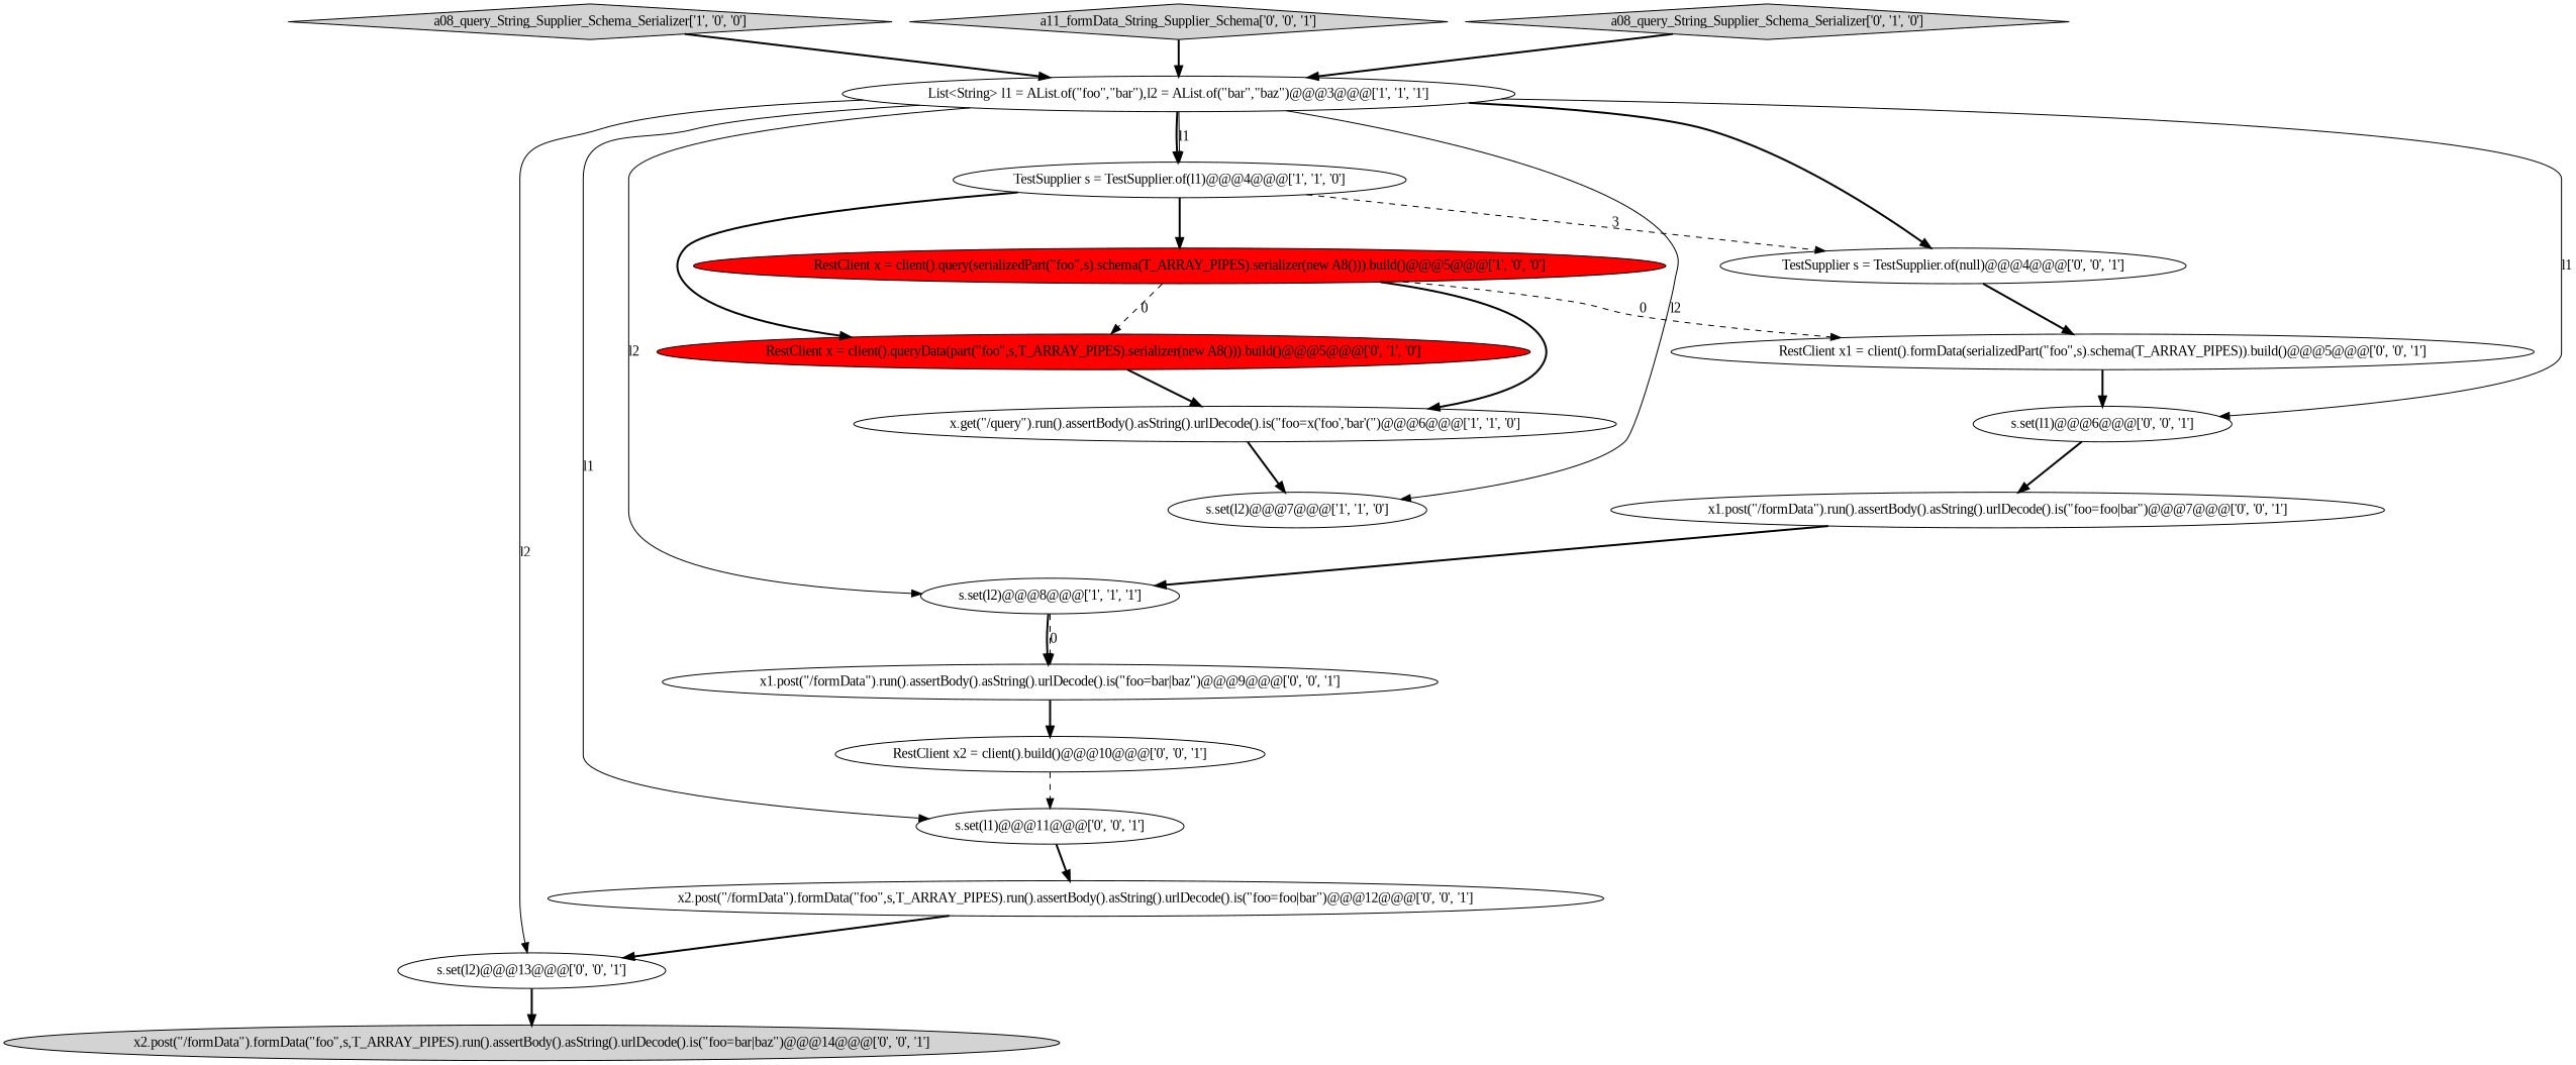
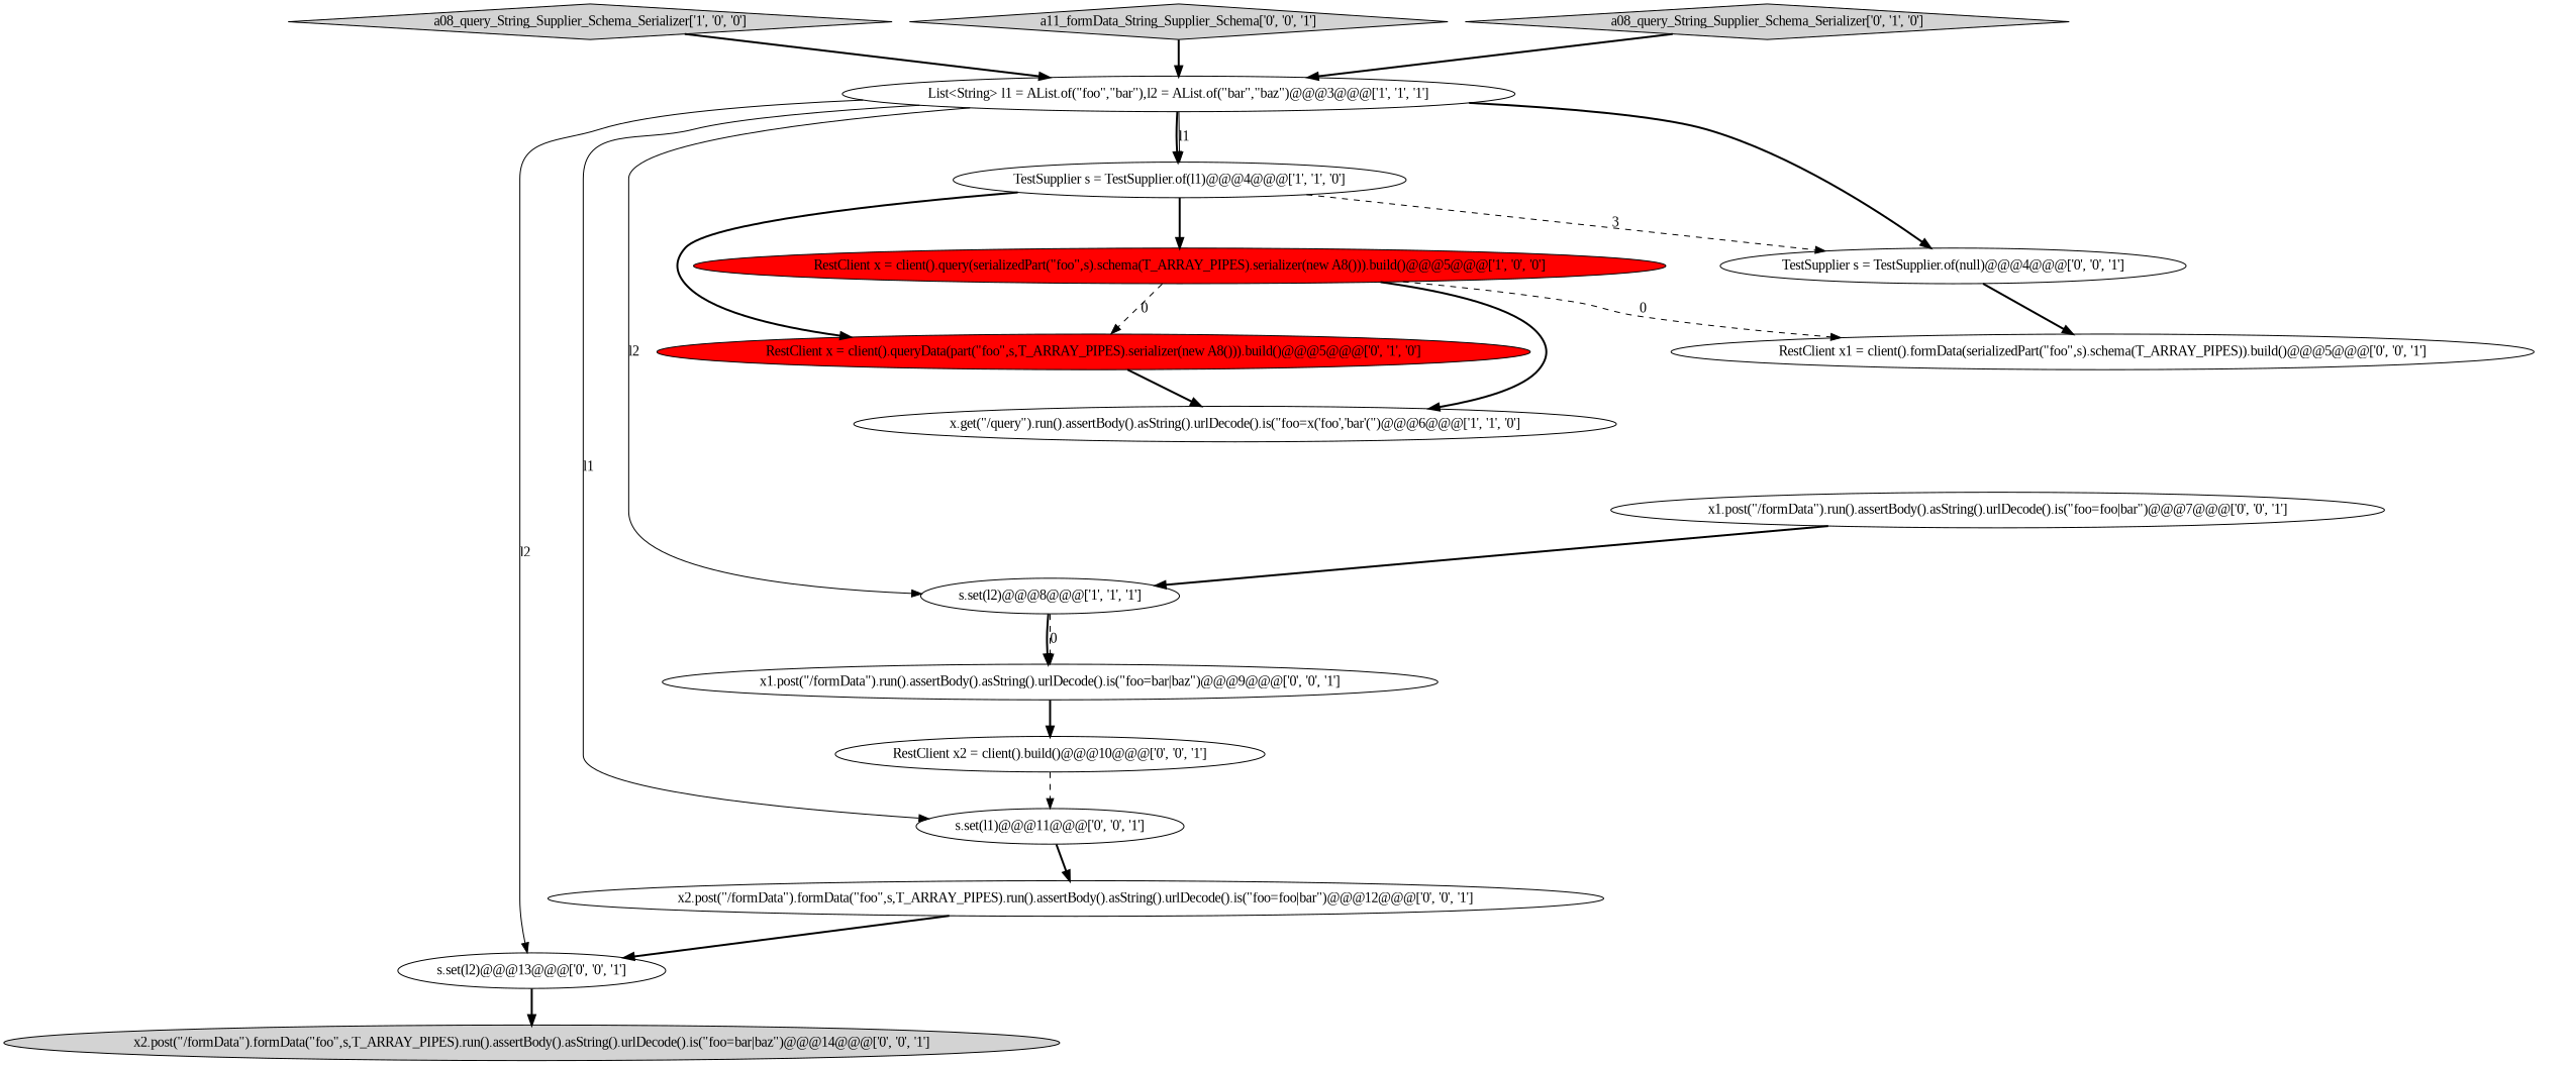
  digraph {
    fontname="Liberation Serif"
    node [fillcolor=white fontname="Liberation Serif" shape=ellipse style=filled]
    edge [fontname="Liberation Serif" style=bold]
    n1 [label="RestClient x1 = client().formData(serializedPart(\"foo\",s).schema(T_ARRAY_PIPES)).build()@@@5@@@['0', '0', '1']"]
-   n2 [label="s.set(l1)@@@6@@@['0', '0', '1']"]
    n3 [label="x1.post(\"/formData\").run().assertBody().asString().urlDecode().is(\"foo=foo|bar\")@@@7@@@['0', '0', '1']"]
    n4 [fillcolor=red label="RestClient x = client().query(serializedPart(\"foo\",s).schema(T_ARRAY_PIPES).serializer(new A8())).build()@@@5@@@['1', '0', '0']"]
    n5 [fillcolor=red label="RestClient x = client().queryData(part(\"foo\",s,T_ARRAY_PIPES).serializer(new A8())).build()@@@5@@@['0', '1', '0']"]
    n6 [label="x.get(\"/query\").run().assertBody().asString().urlDecode().is(\"foo=x('foo','bar'(\")@@@6@@@['1', '1', '0']"]
-   n7 [label="s.set(l2)@@@7@@@['1', '1', '0']"]
    n8 [label="TestSupplier s = TestSupplier.of(l1)@@@4@@@['1', '1', '0']"]
    n9 [label="TestSupplier s = TestSupplier.of(null)@@@4@@@['0', '0', '1']"]
    n10 [label="s.set(l2)@@@13@@@['0', '0', '1']"]
    n11 [fillcolor=lightgray label="x2.post(\"/formData\").formData(\"foo\",s,T_ARRAY_PIPES).run().assertBody().asString().urlDecode().is(\"foo=bar|baz\")@@@14@@@['0', '0', '1']"]
    n12 [label="s.set(l2)@@@8@@@['1', '1', '1']"]
    n13 [label="x1.post(\"/formData\").run().assertBody().asString().urlDecode().is(\"foo=bar|baz\")@@@9@@@['0', '0', '1']"]
    n14 [fillcolor=lightgray label="a08_query_String_Supplier_Schema_Serializer['1', '0', '0']" shape=diamond]
    n15 [label="List<String> l1 = AList.of(\"foo\",\"bar\"),l2 = AList.of(\"bar\",\"baz\")@@@3@@@['1', '1', '1']"]
    n16 [label="s.set(l1)@@@11@@@['0', '0', '1']"]
    n17 [fillcolor=lightgray label="a11_formData_String_Supplier_Schema['0', '0', '1']" shape=diamond]
    n18 [label="x2.post(\"/formData\").formData(\"foo\",s,T_ARRAY_PIPES).run().assertBody().asString().urlDecode().is(\"foo=foo|bar\")@@@12@@@['0', '0', '1']"]
    n19 [fillcolor=lightgray label="a08_query_String_Supplier_Schema_Serializer['0', '1', '0']" shape=diamond]
    n20 [label="RestClient x2 = client().build()@@@10@@@['0', '0', '1']"]
-   n1 -> n2
-   n2 -> n3
    n3 -> n12
    n4 -> n1 [label=0 style=dashed]
    n4 -> n5 [label=0 style=dashed]
    n4 -> n6
    n5 -> n6
-   n6 -> n7
    n8 -> n4
    n8 -> n5
    n8 -> n9 [label=3 style=dashed]
    n9 -> n1
    n10 -> n11
    n12 -> n13 [label=0 style=dashed]
    n12 -> n13
    n13 -> n20
    n14 -> n15
-   n15 -> n2 [label=l1 style=solid]
-   n15 -> n7 [label=l2 style=solid]
    n15 -> n8
    n15 -> n8 [label=l1 style=solid]
    n15 -> n9
    n15 -> n10 [label=l2 style=solid]
    n15 -> n12 [label=l2 style=solid]
    n15 -> n16 [label=l1 style=solid]
    n16 -> n18
    n17 -> n15
    n18 -> n10
    n19 -> n15
    n20 -> n16 [style=dashed]
  }
